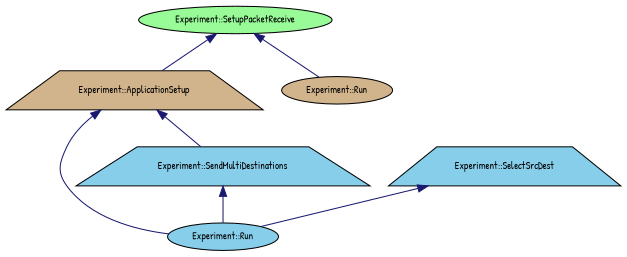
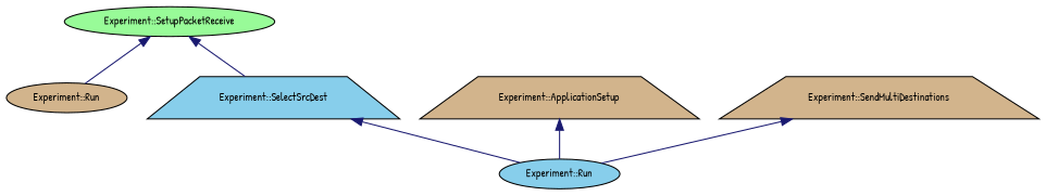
  digraph {
    fontname="Patrick Hand"
    rankdir=TB
    node [color=black fillcolor=tan fontname="Patrick Hand" fontsize=10 shape=ellipse style=filled]
    edge [color=midnightblue dir=back fontname="Patrick Hand" fontsize=10 labelfontname=Helvetica labelfontsize=10 style=solid]
    n1 [fillcolor=palegreen fontcolor=black height=0.2 label="Experiment::SetupPacketReceive" width=0.4]
    n2 [height=0.2 label="Experiment::ApplicationSetup" shape=trapezium width=0.4]
    n3 [height=0.2 label="Experiment::Run" width=0.4]
    n4 [fillcolor=skyblue height=0.2 label="Experiment::Run" width=0.4]
-   n5 [fillcolor=skyblue height=0.2 label="Experiment::SendMultiDestinations" shape=trapezium width=0.4]
+   n5 [height=0.2 label="Experiment::SendMultiDestinations" shape=trapezium width=0.4]
    n6 [fillcolor=skyblue height=0.2 label="Experiment::SelectSrcDest" shape=trapezium width=0.4]
-   n1 -> n2
+   n1 -> n6
    n1 -> n3
    n2 -> n4
-   n2 -> n5
    n5 -> n4
    n6 -> n4
  }
